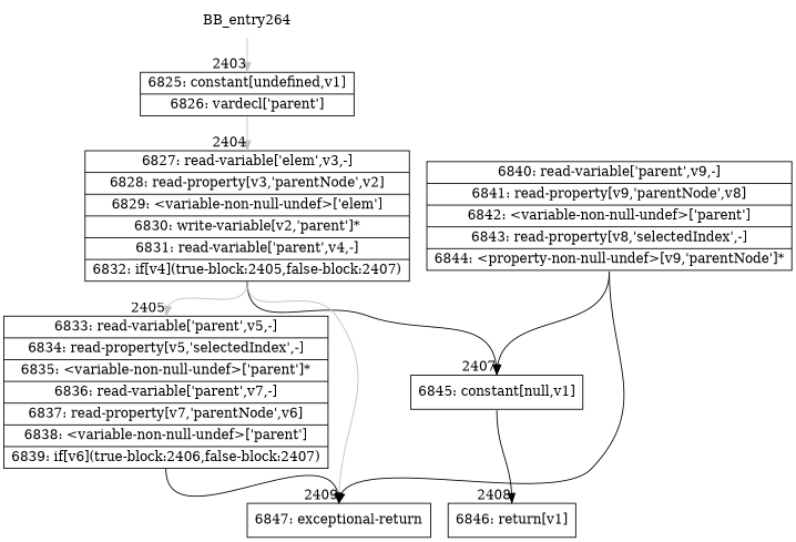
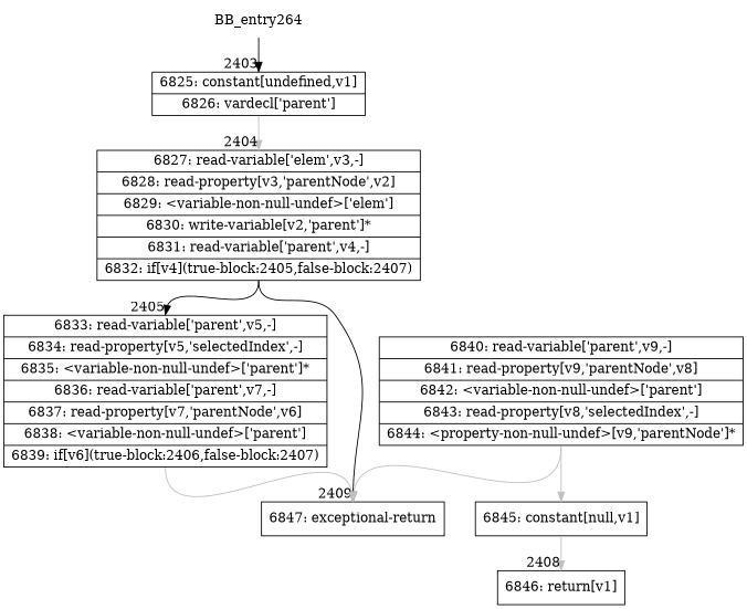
  digraph {
    fontname="DejaVu Serif"
    rankdir=TD
    node [fontname="DejaVu Serif" shape=record]
    edge [fontname="DejaVu Serif" headport=n tailport=s]
    n1 [label=BB_entry264 shape=none]
    n2 [label="{6825: constant[undefined,v1]|6826: vardecl['parent']}"]
    n3 [label="{6827: read-variable['elem',v3,-]|6828: read-property[v3,'parentNode',v2]|6829: \<variable-non-null-undef\>['elem']|6830: write-variable[v2,'parent']*|6831: read-variable['parent',v4,-]|6832: if[v4](true-block:2405,false-block:2407)}"]
    n4 [label="{6833: read-variable['parent',v5,-]|6834: read-property[v5,'selectedIndex',-]|6835: \<variable-non-null-undef\>['parent']*|6836: read-variable['parent',v7,-]|6837: read-property[v7,'parentNode',v6]|6838: \<variable-non-null-undef\>['parent']|6839: if[v6](true-block:2406,false-block:2407)}"]
    n5 [label="{6845: constant[null,v1]}"]
    n6 [label="{6847: exceptional-return}"]
    n7 [label="{6846: return[v1]}"]
    n8 [label="{6840: read-variable['parent',v9,-]|6841: read-property[v9,'parentNode',v8]|6842: \<variable-non-null-undef\>['parent']|6843: read-property[v8,'selectedIndex',-]|6844: \<property-non-null-undef\>[v9,'parentNode']*}"]
-   n1 -> n2 [headlabel="    2403" color=gray]
+   n1 -> n2 [headlabel="    2403"]
    n2 -> n3 [color=gray headlabel="      2404"]
-   n3 -> n4 [headlabel="      2405" color=gray]
-   n3 -> n5 [headlabel="      2407"]
-   n3 -> n6 [color=gray headlabel="      2409"]
-   n4 -> n6 [color=black]
-   n5 -> n7 [headlabel="      2408"]
-   n8 -> n5
-   n8 -> n6 [color=black]
+   n3 -> n4 [headlabel="      2405"]
+   n3 -> n6 [color=black headlabel="      2409"]
+   n4 -> n6 [color=gray]
+   n5 -> n7 [headlabel="      2408" color=gray]
+   n8 -> n5 [color=gray]
+   n8 -> n6 [color=gray]
  }
